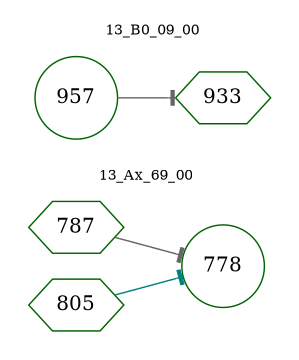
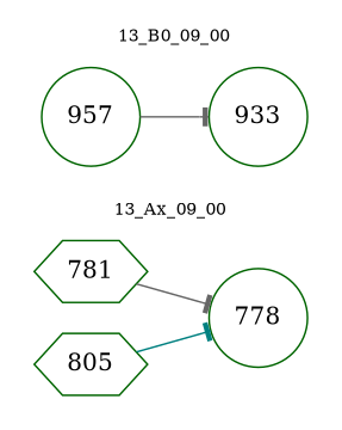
  digraph {
    rankdir=LR
    node [color=darkgreen shape=hexagon]
    edge [arrowhead=tee color=gray40]
-   n1 [label=787]
+   n1 [label=781]
    n2 [label=778 shape=circle]
    n3 [label=805]
    n4 [label=957 shape=circle]
-   n5 [label=933]
+   n5 [label=933 shape=circle]
    subgraph cluster_1 {
      color=white
      fontsize=10
-     label="13_Ax_69_00"
+     label="13_Ax_09_00"
      n1
      n2
      n3
    }
    subgraph cluster_2 {
      color=white
      fontsize=10
      label="13_B0_09_00"
      n4
      n5
    }
    n1 -> n2
    n3 -> n2 [color=teal]
    n4 -> n5
  }
